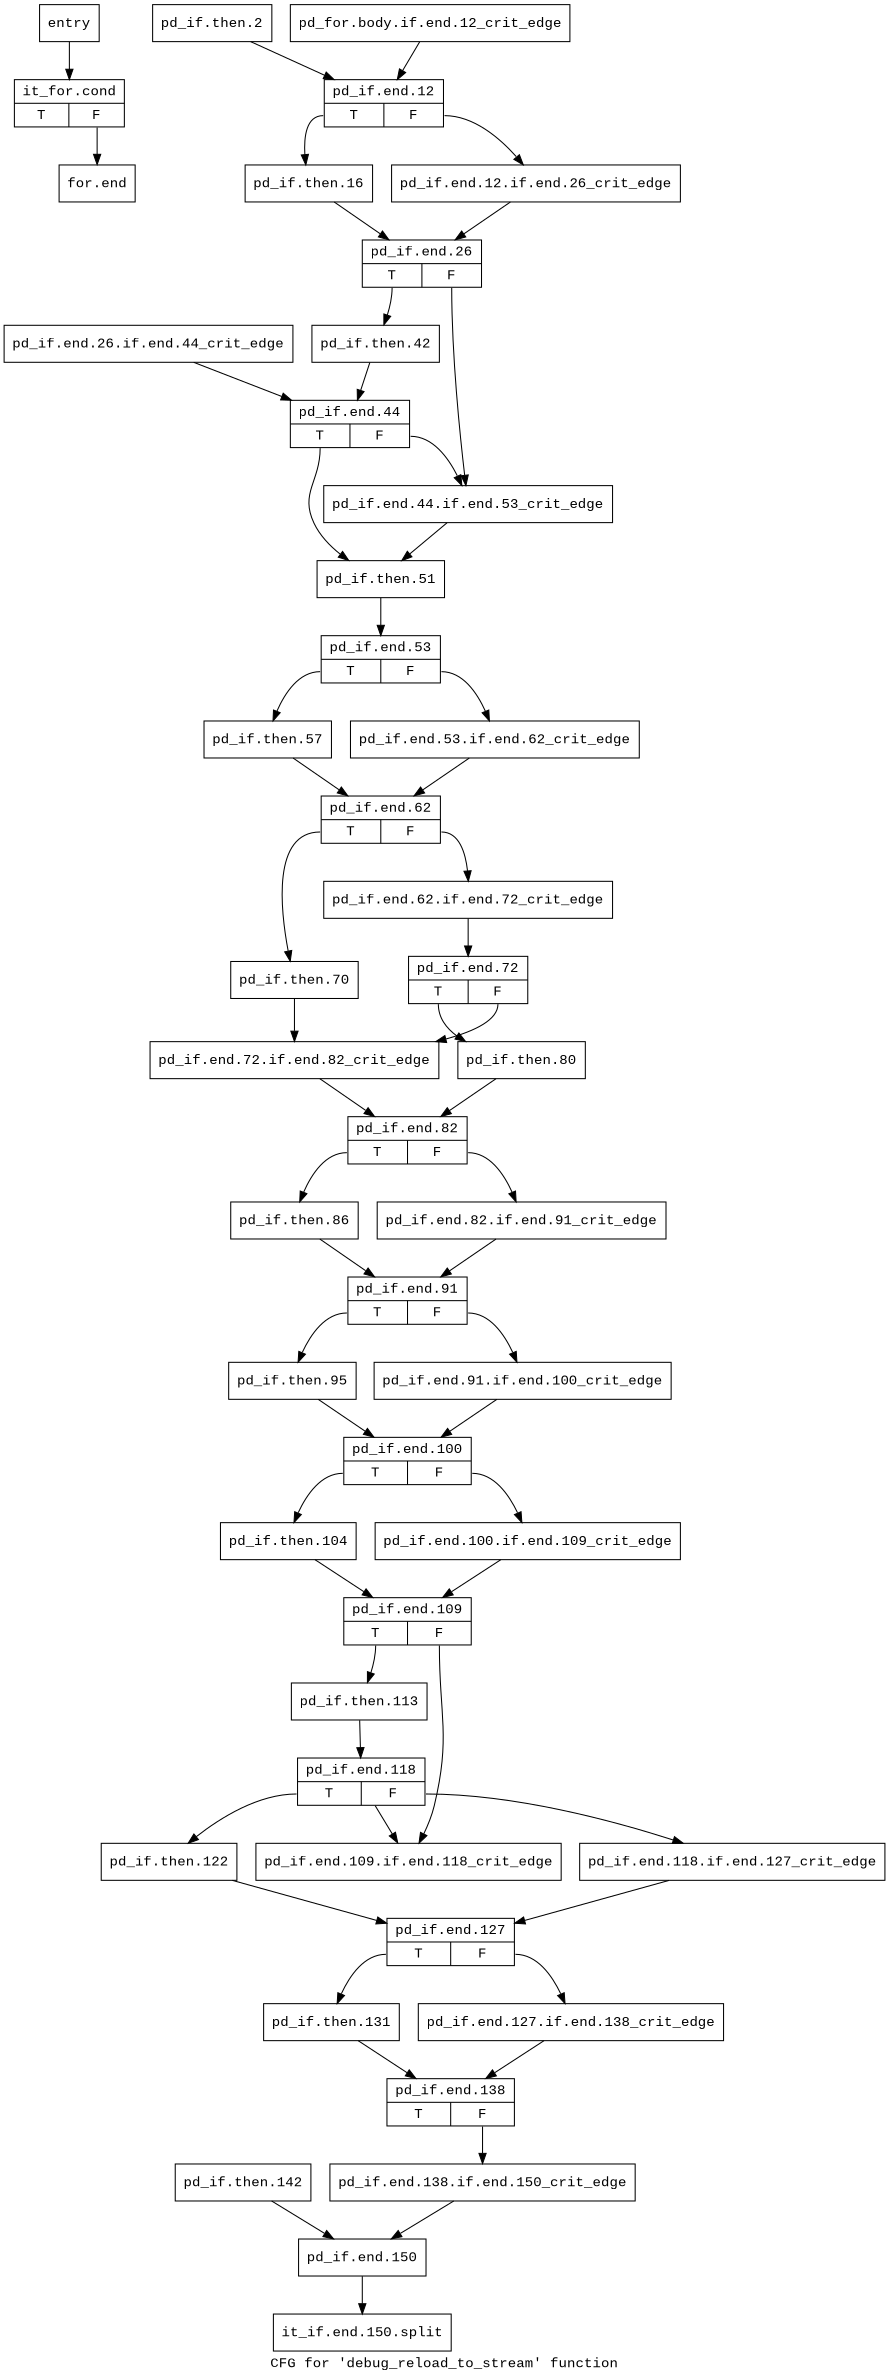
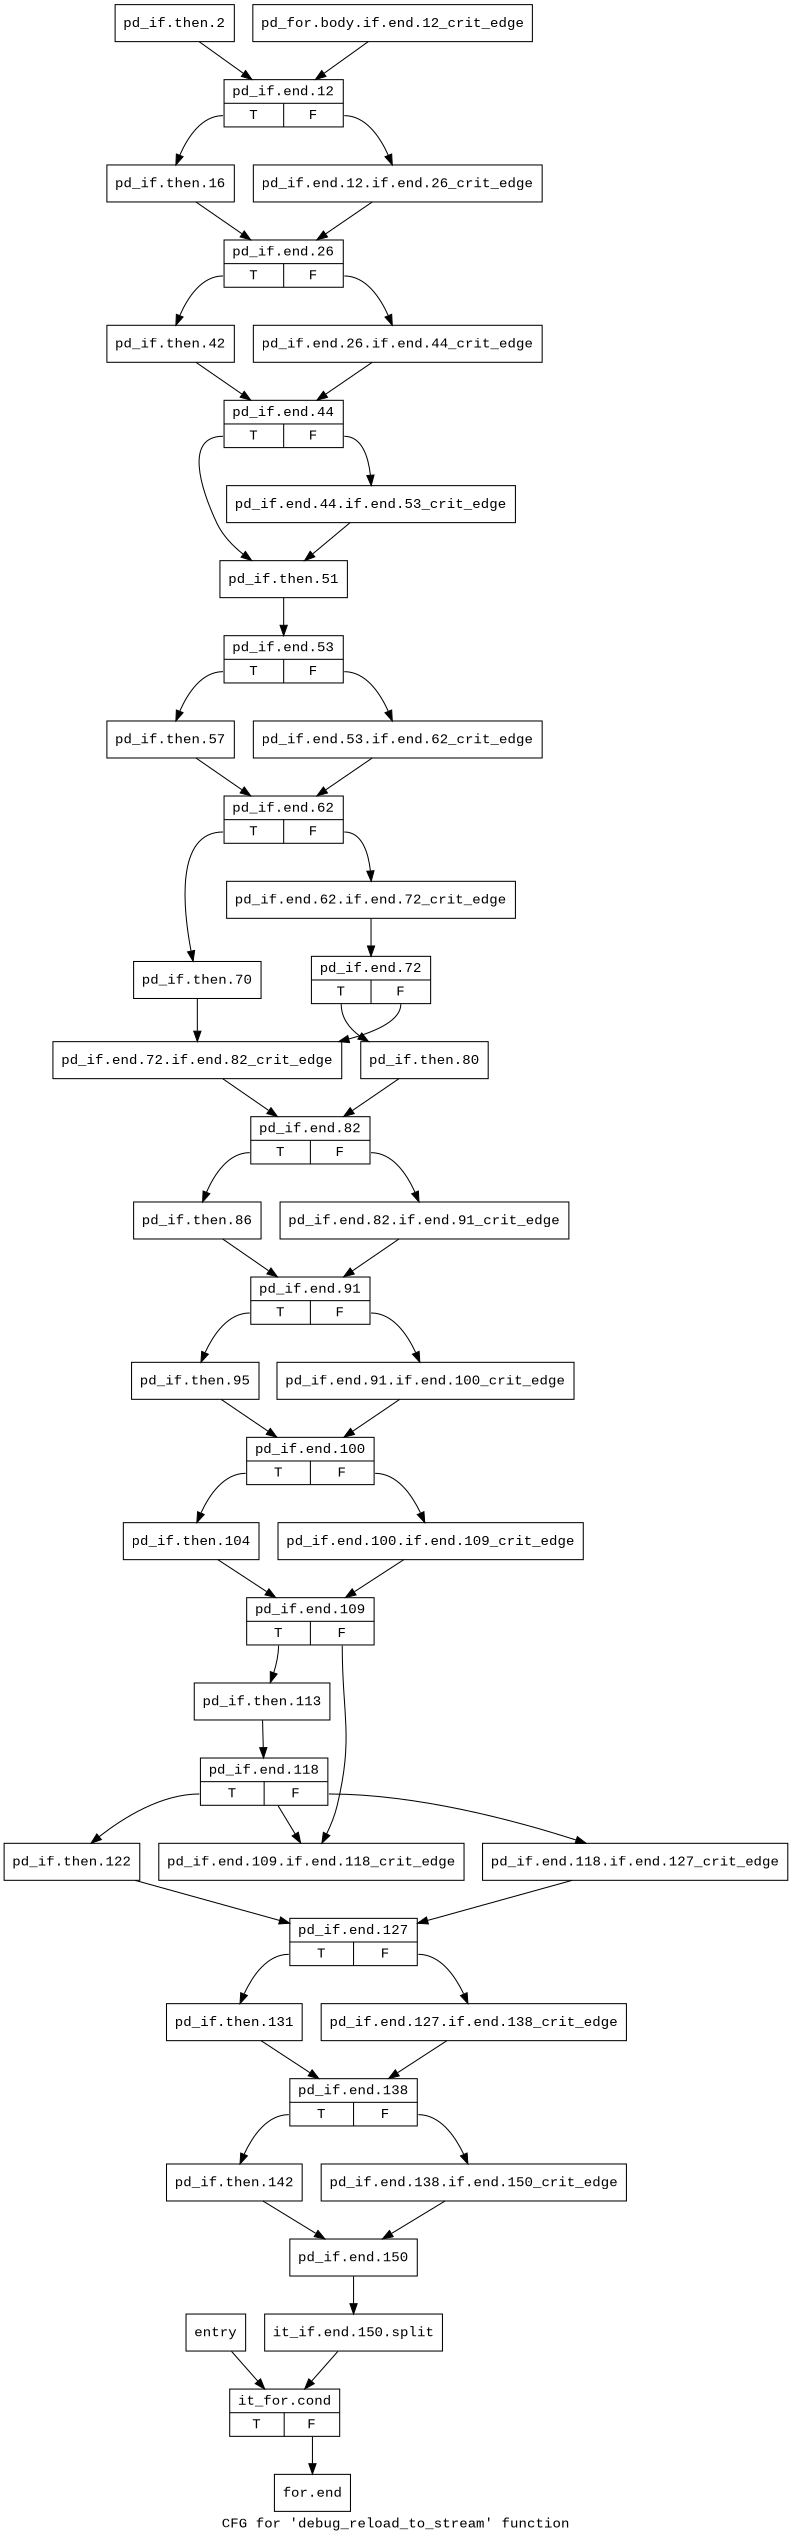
  digraph {
    fontname="Liberation Mono"
    label="CFG for 'debug_reload_to_stream' function"
    node [fontname="Liberation Mono" shape=record]
    edge [fontname="Liberation Mono"]
    n1 [label="{entry}"]
    n2 [label="{it_for.cond|{<s0>T|<s1>F}}"]
    n3 [label="{for.end}"]
    n4 [label="{pd_if.then.2}"]
    n5 [label="{pd_if.end.12|{<s0>T|<s1>F}}"]
    n6 [label="{pd_for.body.if.end.12_crit_edge}"]
    n7 [label="{pd_if.then.16}"]
    n8 [label="{pd_if.end.12.if.end.26_crit_edge}"]
    n9 [label="{pd_if.end.26|{<s0>T|<s1>F}}"]
    n10 [label="{pd_if.then.42}"]
    n11 [label="{pd_if.end.26.if.end.44_crit_edge}"]
    n12 [label="{pd_if.end.44|{<s0>T|<s1>F}}"]
    n13 [label="{pd_if.then.51}"]
    n14 [label="{pd_if.end.44.if.end.53_crit_edge}"]
    n15 [label="{pd_if.end.53|{<s0>T|<s1>F}}"]
    n16 [label="{pd_if.then.57}"]
    n17 [label="{pd_if.end.53.if.end.62_crit_edge}"]
    n18 [label="{pd_if.end.62|{<s0>T|<s1>F}}"]
    n19 [label="{pd_if.then.70}"]
    n20 [label="{pd_if.end.62.if.end.72_crit_edge}"]
    n21 [label="{pd_if.end.72.if.end.82_crit_edge}"]
    n22 [label="{pd_if.end.72|{<s0>T|<s1>F}}"]
    n23 [label="{pd_if.then.80}"]
    n24 [label="{pd_if.end.82|{<s0>T|<s1>F}}"]
    n25 [label="{pd_if.then.86}"]
    n26 [label="{pd_if.end.82.if.end.91_crit_edge}"]
    n27 [label="{pd_if.end.91|{<s0>T|<s1>F}}"]
    n28 [label="{pd_if.then.95}"]
    n29 [label="{pd_if.end.91.if.end.100_crit_edge}"]
    n30 [label="{pd_if.end.100|{<s0>T|<s1>F}}"]
    n31 [label="{pd_if.then.104}"]
    n32 [label="{pd_if.end.100.if.end.109_crit_edge}"]
    n33 [label="{pd_if.end.109|{<s0>T|<s1>F}}"]
    n34 [label="{pd_if.then.113}"]
    n35 [label="{pd_if.end.109.if.end.118_crit_edge}"]
    n36 [label="{pd_if.end.118|{<s0>T|<s1>F}}"]
    n37 [label="{pd_if.then.122}"]
    n38 [label="{pd_if.end.118.if.end.127_crit_edge}"]
    n39 [label="{pd_if.end.127|{<s0>T|<s1>F}}"]
    n40 [label="{pd_if.then.131}"]
    n41 [label="{pd_if.end.127.if.end.138_crit_edge}"]
    n42 [label="{pd_if.end.138|{<s0>T|<s1>F}}"]
    n43 [label="{pd_if.then.142}"]
    n44 [label="{pd_if.end.138.if.end.150_crit_edge}"]
    n45 [label="{pd_if.end.150}"]
    n46 [label="{it_if.end.150.split}"]
    n1 -> n2
    n2 -> n3 [tailport=s1]
    n4 -> n5
    n5 -> n7 [tailport=s0]
    n5 -> n8 [tailport=s1]
    n6 -> n5
    n7 -> n9
    n8 -> n9
    n9 -> n10 [tailport=s0]
-   n9 -> n14 [tailport=s1]
+   n9 -> n11 [tailport=s1]
    n10 -> n12
    n11 -> n12
    n12 -> n13 [tailport=s0]
    n12 -> n14 [tailport=s1]
    n13 -> n15
    n14 -> n13
    n15 -> n16 [tailport=s0]
    n15 -> n17 [tailport=s1]
    n16 -> n18
    n17 -> n18
    n18 -> n19 [tailport=s0]
    n18 -> n20 [tailport=s1]
    n19 -> n21
    n20 -> n22
    n21 -> n24
    n22 -> n21 [tailport=s1]
    n22 -> n23 [tailport=s0]
    n23 -> n24
    n24 -> n25 [tailport=s0]
    n24 -> n26 [tailport=s1]
    n25 -> n27
    n26 -> n27
    n27 -> n28 [tailport=s0]
    n27 -> n29 [tailport=s1]
    n28 -> n30
    n29 -> n30
    n30 -> n31 [tailport=s0]
    n30 -> n32 [tailport=s1]
    n31 -> n33
    n32 -> n33
    n33 -> n34 [tailport=s0]
    n33 -> n35 [tailport=s1]
    n34 -> n36
    n36 -> n35
    n36 -> n37 [tailport=s0]
    n36 -> n38 [tailport=s1]
    n37 -> n39
    n38 -> n39
    n39 -> n40 [tailport=s0]
    n39 -> n41 [tailport=s1]
    n40 -> n42
    n41 -> n42
+   n42 -> n43 [tailport=s0]
    n42 -> n44 [tailport=s1]
    n43 -> n45
    n44 -> n45
    n45 -> n46
+   n46 -> n2
  }
